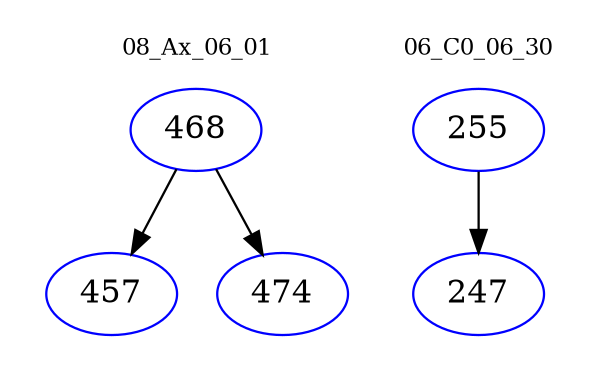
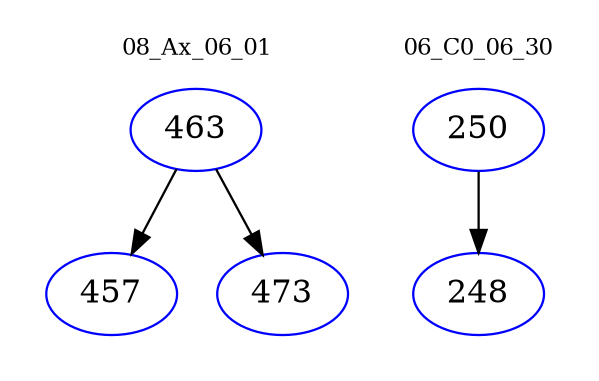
  digraph {
    node [color=blue]
    edge [color=black]
-   n1 [label=468]
+   n1 [label=463]
    n2 [label=457]
-   n3 [label=474]
-   n4 [label=255]
-   n5 [label=247]
+   n3 [label=473]
+   n4 [label=250]
+   n5 [label=248]
    subgraph cluster_1 {
      color=white
      fontsize=10
      label="08_Ax_06_01"
      n1
      n2
      n3
    }
    subgraph cluster_2 {
      color=white
      fontsize=10
      label="06_C0_06_30"
      n4
      n5
    }
    n1 -> n2
    n1 -> n3
    n4 -> n5
  }
